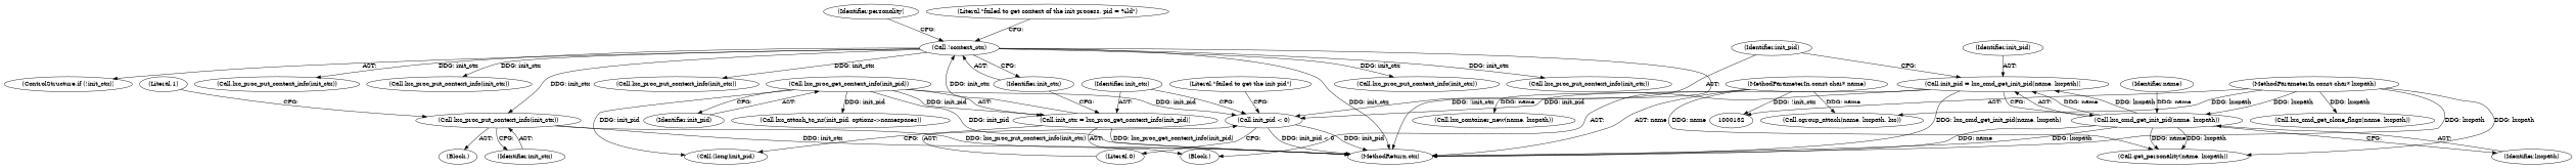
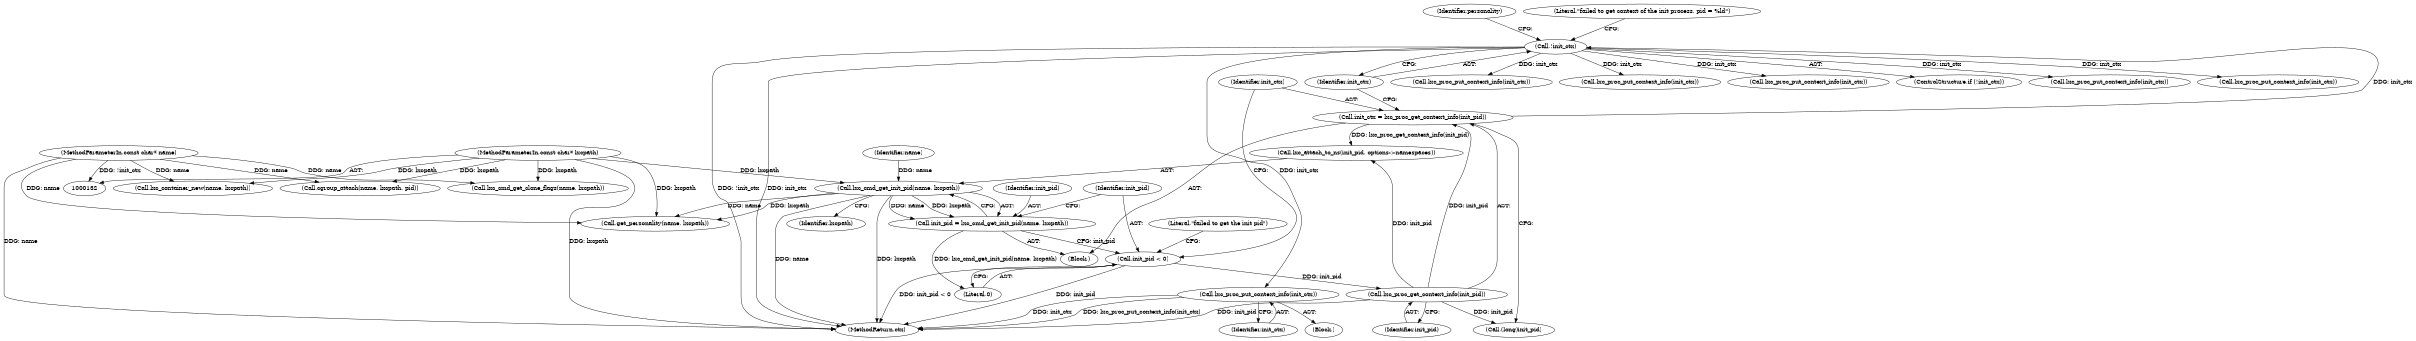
  digraph {
    n1 [label="(Call,lxc_proc_put_context_info(init_ctx))"]
    n2 [label="(Block,)"]
    n3 [label="(MethodReturn,ctx)"]
    n4 [label="(Identifier,init_ctx)"]
-   n5 [label="(Call,!context_ctx)"]
+   n5 [label="(Call,!init_ctx)"]
    n6 [label="(Identifier,init_ctx)"]
    n7 [label="(Call,lxc_proc_put_context_info(init_ctx))"]
    n8 [label="(Call,lxc_proc_put_context_info(init_ctx))"]
    n9 [label="(Call,lxc_proc_put_context_info(init_ctx))"]
    n10 [label="(ControlStructure,if (!init_ctx))"]
    n11 [label="(Call,lxc_proc_put_context_info(init_ctx))"]
    n12 [label="(Call,lxc_proc_put_context_info(init_ctx))"]
    n13 [label="(Call,init_ctx = lxc_proc_get_context_info(init_pid))"]
    n14 [label="(Block,)"]
    n15 [label="(Call,(long)init_pid)"]
    n16 [label="(Call,lxc_proc_get_context_info(init_pid))"]
    n17 [label="(Identifier,init_pid)"]
    n18 [label="(Call,lxc_attach_to_ns(init_pid, options->namespaces))"]
    n19 [label="(Call,init_pid < 0)"]
    n20 [label="(Literal,0)"]
    n21 [label="(Call,init_pid = lxc_cmd_get_init_pid(name, lxcpath))"]
    n22 [label="(Call,lxc_cmd_get_init_pid(name, lxcpath))"]
    n23 [label="(Call,get_personality(name, lxcpath))"]
    n24 [label="(Identifier,lxcpath)"]
    n25 [label="(MethodParameterIn,const char* name)"]
    n26 [label="(Call,lxc_container_new(name, lxcpath))"]
-   n27 [label="(Call,cgroup_attach(name, lxcpath, lxc))"]
+   n27 [label="(Call,cgroup_attach(name, lxcpath, pid))"]
    n28 [label="(Call,lxc_cmd_get_clone_flags(name, lxcpath))"]
    1000132
    n30 [label="(MethodParameterIn,const char* lxcpath)"]
    n31 [label="(Literal,\"failed to get the init pid\")"]
    n32 [label="(Identifier,init_pid)"]
-   n33 [label="(Literal,1)"]
    n34 [label="(Identifier,init_ctx)"]
    n35 [label="(Identifier,personality)"]
    n36 [label="(Identifier,init_pid)"]
    n37 [label="(Identifier,name)"]
    n38 [label="(Literal,\"failed to get context of the init process, pid = %ld\")"]
    n1 -> n2 [label="AST: "]
    n1 -> n3 [label="DDG: lxc_proc_put_context_info(init_ctx)"]
    n1 -> n3 [label="DDG: init_ctx"]
    n1 -> n4 [label="CFG: "]
    n4 -> n1 [label="AST: "]
    n5 -> n1 [label="DDG: init_ctx"]
    n5 -> n3 [label="DDG: !init_ctx"]
    n5 -> n3 [label="DDG: init_ctx"]
    n5 -> n6 [label="CFG: "]
    n5 -> n7 [label="DDG: init_ctx"]
    n5 -> n8 [label="DDG: init_ctx"]
    n5 -> n9 [label="DDG: init_ctx"]
    n5 -> n10 [label="AST: "]
    n5 -> n11 [label="DDG: init_ctx"]
    n5 -> n12 [label="DDG: init_ctx"]
    n6 -> n5 [label="AST: "]
    n6 -> n13 [label="CFG: "]
-   n13 -> n3 [label="DDG: lxc_proc_get_context_info(init_pid)"]
+   n13 -> n18 [label="DDG: lxc_proc_get_context_info(init_pid)"]
    n13 -> n5 [label="DDG: init_ctx"]
    n13 -> n14 [label="AST: "]
    n13 -> n15 [label="CFG: "]
    n16 -> n3 [label="DDG: init_pid"]
    n16 -> n13 [label="AST: "]
    n16 -> n13 [label="DDG: init_pid"]
    n16 -> n15 [label="DDG: init_pid"]
    n16 -> n17 [label="CFG: "]
    n16 -> n18 [label="DDG: init_pid"]
    n17 -> n16 [label="AST: "]
    n19 -> n3 [label="DDG: init_pid < 0"]
    n19 -> n3 [label="DDG: init_pid"]
-   n16 -> n19 [label="DDG: init_pid"]
+   n19 -> n16 [label="DDG: init_pid"]
    n19 -> n20 [label="CFG: "]
    n20 -> n19 [label="AST: "]
-   n21 -> n3 [label="DDG: lxc_cmd_get_init_pid(name, lxcpath)"]
+   n21 -> n20 [label="DDG: lxc_cmd_get_init_pid(name, lxcpath)"]
    n21 -> n14 [label="AST: "]
-   n21 -> n19 [label="DDG: init_pid"]
+   n21 -> n19 [label="CFG: init_pid"]
    n21 -> n22 [label="CFG: "]
    n22 -> n3 [label="DDG: lxcpath"]
    n22 -> n3 [label="DDG: name"]
    n22 -> n21 [label="AST: "]
    n22 -> n21 [label="DDG: name"]
    n22 -> n21 [label="DDG: lxcpath"]
    n22 -> n23 [label="DDG: name"]
    n22 -> n23 [label="DDG: lxcpath"]
    n22 -> n24 [label="CFG: "]
-   n24 -> n22 [label="AST: "]
-   n25 -> n3 [label="AST: name"]
+   n18 -> n22 [label="AST: "]
+   n25 -> n3 [label="DDG: name"]
    n25 -> n23 [label="DDG: name"]
    n25 -> n26 [label="DDG: name"]
    n25 -> n27 [label="DDG: name"]
+   n25 -> n28 [label="DDG: name"]
    n25 -> 1000132 [label="DDG: !init_ctx"]
    n30 -> n3 [label="DDG: lxcpath"]
    n30 -> n22 [label="DDG: lxcpath"]
    n30 -> n23 [label="DDG: lxcpath"]
+   n30 -> n26 [label="DDG: lxcpath"]
    n30 -> n27 [label="DDG: lxcpath"]
    n30 -> n28 [label="DDG: lxcpath"]
    n30 -> 1000132 [label="AST: "]
    n31 -> n19 [label="CFG: "]
    n32 -> n21 [label="AST: "]
-   n33 -> n1 [label="CFG: "]
    n34 -> n13 [label="AST: "]
    n34 -> n19 [label="CFG: "]
    n35 -> n5 [label="CFG: "]
    n36 -> n19 [label="AST: "]
    n36 -> n21 [label="CFG: "]
    n37 -> n22 [label="DDG: name"]
    n38 -> n5 [label="CFG: "]
  }
